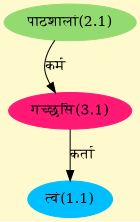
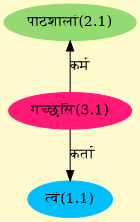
  digraph {
    bgcolor=lemonchiffon1
    compound=true
    rankdir=BT
    node [style=filled]
    edge [dir=back]
    n1 [color="#00BFFF" label="त्वं(1.1)"]
    n2 [color="#FF1975" label="गच्छसि(3.1)"]
    n3 [color="#93DB70" label="पाठशालां(2.1)"]
    n1 -> n2 [label="कर्ता"]
-   n2 -> n3 [label="कर्म"]
+   n3 -> n2 [label="कर्म"]
  }
